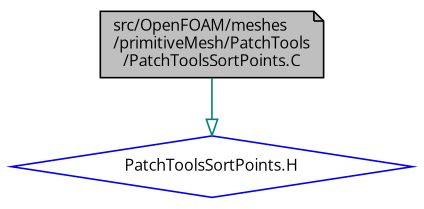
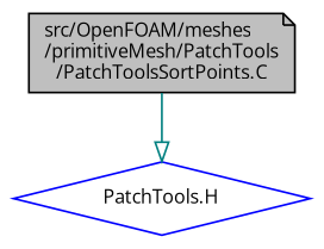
  digraph {
    fontname="Open Sans"
    node [fontname="Open Sans" fontsize=10]
    n1 [color=black fillcolor=grey75 fontcolor=black height=0.2 label="src/OpenFOAM/meshes\l/primitiveMesh/PatchTools\l/PatchToolsSortPoints.C" shape=note style=filled width=0.4]
-   n2 [color=blue height=0.2 label="PatchToolsSortPoints.H" shape=diamond width=0.4]
+   n2 [color=blue height=0.2 label="PatchTools.H" shape=diamond width=0.4]
    n1 -> n2 [color=teal fontname="Open Sans" fontsize=10 labelfontname=FreeSans labelfontsize=10 style=solid arrowhead=onormal]
  }
